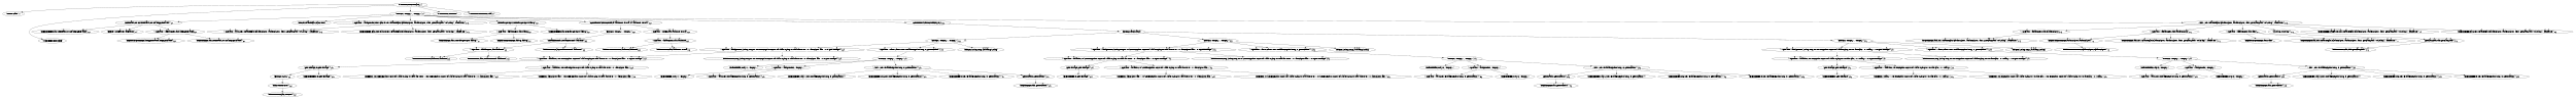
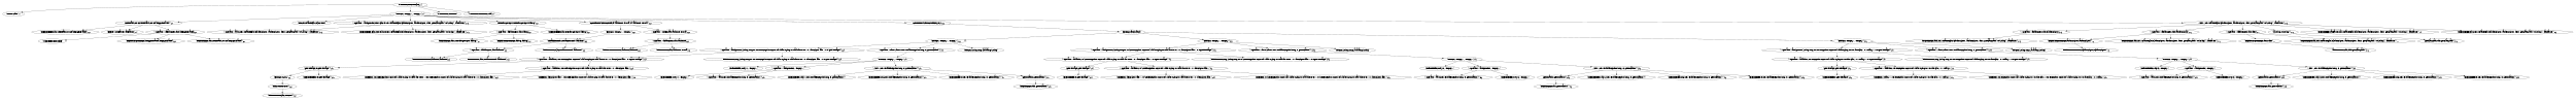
  digraph {
    n1 [label=<(METHOD,executeEjbc)<SUB>274</SUB>>]
    n2 [label=<(PARAM,this)<SUB>274</SUB>>]
    n3 [label=<(BLOCK,&lt;empty&gt;,&lt;empty&gt;)<SUB>274</SUB>>]
    n4 [label=<(MODIFIER,PRIVATE)>]
    n5 [label=<(MODIFIER,VIRTUAL)>]
    n6 [label=<(METHOD_RETURN,void)<SUB>274</SUB>>]
    n7 [label=<(PARAM,SAXParser saxParser)<SUB>274</SUB>>]
    n8 [label=<(LOCAL,IPlanetEjbc ejbc: ANY)>]
    n9 [label=<(&lt;operator&gt;.assignment,ANY ejbc = new IPlanetEjbc(ejbdescriptor, iasdescriptor, dest, getClasspath().toString(), saxParser))<SUB>275</SUB>>]
    n10 [label=<(&lt;init&gt;,new IPlanetEjbc(ejbdescriptor, iasdescriptor, dest, getClasspath().toString(), saxParser))<SUB>275</SUB>>]
    n11 [label=<(setRetainSource,setRetainSource(keepgenerated))<SUB>280</SUB>>]
    n12 [label=<(setDebugOutput,setDebugOutput(debug))<SUB>281</SUB>>]
    n13 [label=<(CONTROL_STRUCTURE,if (iashome != null),if (iashome != null))<SUB>282</SUB>>]
    n14 [label=<(CONTROL_STRUCTURE,try,try)<SUB>286</SUB>>]
    n15 [label=<(IDENTIFIER,ejbc,ANY ejbc = new IPlanetEjbc(ejbdescriptor, iasdescriptor, dest, getClasspath().toString(), saxParser))<SUB>275</SUB>>]
    n16 [label=<(&lt;operator&gt;.alloc,new IPlanetEjbc(ejbdescriptor, iasdescriptor, dest, getClasspath().toString(), saxParser))<SUB>275</SUB>>]
    n17 [label=<(IDENTIFIER,ejbc,new IPlanetEjbc(ejbdescriptor, iasdescriptor, dest, getClasspath().toString(), saxParser))<SUB>275</SUB>>]
    n18 [label=<(&lt;operator&gt;.fieldAccess,this.ejbdescriptor)<SUB>275</SUB>>]
    n19 [label=<(&lt;operator&gt;.fieldAccess,this.iasdescriptor)<SUB>276</SUB>>]
    n20 [label=<(&lt;operator&gt;.fieldAccess,this.dest)<SUB>277</SUB>>]
    n21 [label=<(toString,toString())<SUB>278</SUB>>]
    n22 [label=<(IDENTIFIER,saxParser,new IPlanetEjbc(ejbdescriptor, iasdescriptor, dest, getClasspath().toString(), saxParser))<SUB>279</SUB>>]
    n23 [label=<(IDENTIFIER,ejbc,setRetainSource(keepgenerated))<SUB>280</SUB>>]
    n24 [label=<(&lt;operator&gt;.fieldAccess,this.keepgenerated)<SUB>280</SUB>>]
    n25 [label=<(IDENTIFIER,ejbc,setDebugOutput(debug))<SUB>281</SUB>>]
    n26 [label=<(&lt;operator&gt;.fieldAccess,this.debug)<SUB>281</SUB>>]
    n27 [label=<(&lt;operator&gt;.notEquals,iashome != null)<SUB>282</SUB>>]
    n28 [label=<(BLOCK,&lt;empty&gt;,&lt;empty&gt;)<SUB>282</SUB>>]
    n29 [label=<(BLOCK,catch,catch)>]
    n30 [label=<(IDENTIFIER,this,new IPlanetEjbc(ejbdescriptor, iasdescriptor, dest, getClasspath().toString(), saxParser))<SUB>275</SUB>>]
    n31 [label=<(IDENTIFIER,this,new IPlanetEjbc(ejbdescriptor, iasdescriptor, dest, getClasspath().toString(), saxParser))<SUB>276</SUB>>]
    n32 [label=<(FIELD_IDENTIFIER,iasdescriptor,iasdescriptor)<SUB>276</SUB>>]
    n33 [label=<(IDENTIFIER,this,new IPlanetEjbc(ejbdescriptor, iasdescriptor, dest, getClasspath().toString(), saxParser))<SUB>277</SUB>>]
    n34 [label=<(FIELD_IDENTIFIER,dest,dest)<SUB>277</SUB>>]
    n35 [label=<(getClasspath,this.getClasspath())<SUB>278</SUB>>]
    n36 [label=<(FIELD_IDENTIFIER,ejbdescriptor,ejbdescriptor)<SUB>275</SUB>>]
    n37 [label=<(IDENTIFIER,this,this.getClasspath())<SUB>218</SUB>>]
    n38 [label=<(IDENTIFIER,this,setRetainSource(keepgenerated))<SUB>280</SUB>>]
    n39 [label=<(FIELD_IDENTIFIER,keepgenerated,keepgenerated)<SUB>280</SUB>>]
    n40 [label=<(IDENTIFIER,this,setDebugOutput(debug))<SUB>281</SUB>>]
    n41 [label=<(FIELD_IDENTIFIER,debug,debug)<SUB>281</SUB>>]
    n42 [label=<(&lt;operator&gt;.fieldAccess,this.iashome)<SUB>282</SUB>>]
    n43 [label=<(setIasHomeDir,setIasHomeDir(iashome))<SUB>283</SUB>>]
    n44 [label=<(IDENTIFIER,this,iashome != null)<SUB>282</SUB>>]
    n45 [label=<(FIELD_IDENTIFIER,iashome,iashome)<SUB>282</SUB>>]
    n46 [label=<(IDENTIFIER,ejbc,setIasHomeDir(iashome))<SUB>283</SUB>>]
    n47 [label=<(&lt;operator&gt;.fieldAccess,this.iashome)<SUB>283</SUB>>]
    n48 [label=<(IDENTIFIER,this,setIasHomeDir(iashome))<SUB>283</SUB>>]
    n49 [label=<(FIELD_IDENTIFIER,iashome,iashome)<SUB>283</SUB>>]
    n50 [label=<(BLOCK,try,try)<SUB>286</SUB>>]
    n51 [label=<(execute,execute())<SUB>287</SUB>>]
    n52 [label=<(BLOCK,&lt;empty&gt;,&lt;empty&gt;)<SUB>288</SUB>>]
    n53 [label=<(BLOCK,&lt;empty&gt;,&lt;empty&gt;)<SUB>292</SUB>>]
    n54 [label=<(BLOCK,&lt;empty&gt;,&lt;empty&gt;)<SUB>296</SUB>>]
    n55 [label=<(IDENTIFIER,ejbc,execute())<SUB>287</SUB>>]
    n56 [label=<(LOCAL,String msg: java.lang.String)>]
    n57 [label=<(&lt;operator&gt;.assignment,String msg = &quot;An IOException occurred while trying to read the XML &quot; + &quot;descriptor file: &quot; + e.getMessage())<SUB>289</SUB>>]
    n58 [label=<(&lt;operator&gt;.throw,throw new BuildException(msg, e, getLocation());)<SUB>291</SUB>>]
    n59 [label=<(LOCAL,String msg: java.lang.String)>]
    n60 [label=<(&lt;operator&gt;.assignment,String msg = &quot;A SAXException occurred while trying to read the XML &quot; + &quot;descriptor file: &quot; + e.getMessage())<SUB>293</SUB>>]
    n61 [label=<(&lt;operator&gt;.throw,throw new BuildException(msg, e, getLocation());)<SUB>295</SUB>>]
    n62 [label=<(LOCAL,String msg: java.lang.String)>]
    n63 [label=<(&lt;operator&gt;.assignment,String msg = &quot;An exception occurred while trying to run the ejbc &quot; + &quot;utility: &quot; + e.getMessage())<SUB>297</SUB>>]
    n64 [label=<(&lt;operator&gt;.throw,throw new BuildException(msg, e, getLocation());)<SUB>299</SUB>>]
    n65 [label=<(IDENTIFIER,msg,String msg = &quot;An IOException occurred while trying to read the XML &quot; + &quot;descriptor file: &quot; + e.getMessage())<SUB>289</SUB>>]
    n66 [label=<(&lt;operator&gt;.addition,&quot;An IOException occurred while trying to read the XML &quot; + &quot;descriptor file: &quot; + e.getMessage())<SUB>289</SUB>>]
    n67 [label=<(BLOCK,&lt;empty&gt;,&lt;empty&gt;)<SUB>291</SUB>>]
    n68 [label=<(&lt;operator&gt;.addition,&quot;An IOException occurred while trying to read the XML &quot; + &quot;descriptor file: &quot;)<SUB>289</SUB>>]
    n69 [label=<(getMessage,e.getMessage())<SUB>290</SUB>>]
    n70 [label=<(LITERAL,&quot;An IOException occurred while trying to read the XML &quot;,&quot;An IOException occurred while trying to read the XML &quot; + &quot;descriptor file: &quot;)<SUB>289</SUB>>]
    n71 [label=<(LITERAL,&quot;descriptor file: &quot;,&quot;An IOException occurred while trying to read the XML &quot; + &quot;descriptor file: &quot;)<SUB>290</SUB>>]
    n72 [label=<(IDENTIFIER,e,e.getMessage())<SUB>290</SUB>>]
    n73 [label=<(&lt;operator&gt;.assignment,&lt;empty&gt;)>]
    n74 [label=<(&lt;init&gt;,new BuildException(msg, e, getLocation()))<SUB>291</SUB>>]
    n75 [label=<(IDENTIFIER,$obj11,&lt;empty&gt;)>]
    n76 [label=<(IDENTIFIER,$obj11,&lt;empty&gt;)>]
    n77 [label=<(&lt;operator&gt;.alloc,new BuildException(msg, e, getLocation()))<SUB>291</SUB>>]
    n78 [label=<(IDENTIFIER,$obj11,new BuildException(msg, e, getLocation()))>]
    n79 [label=<(IDENTIFIER,msg,new BuildException(msg, e, getLocation()))<SUB>291</SUB>>]
    n80 [label=<(IDENTIFIER,e,new BuildException(msg, e, getLocation()))<SUB>291</SUB>>]
    n81 [label=<(getLocation,getLocation())<SUB>291</SUB>>]
    n82 [label=<(IDENTIFIER,this,getLocation())<SUB>291</SUB>>]
    n83 [label=<(IDENTIFIER,msg,String msg = &quot;A SAXException occurred while trying to read the XML &quot; + &quot;descriptor file: &quot; + e.getMessage())<SUB>293</SUB>>]
    n84 [label=<(&lt;operator&gt;.addition,&quot;A SAXException occurred while trying to read the XML &quot; + &quot;descriptor file: &quot; + e.getMessage())<SUB>293</SUB>>]
    n85 [label=<(BLOCK,&lt;empty&gt;,&lt;empty&gt;)<SUB>295</SUB>>]
    n86 [label=<(&lt;operator&gt;.addition,&quot;A SAXException occurred while trying to read the XML &quot; + &quot;descriptor file: &quot;)<SUB>293</SUB>>]
    n87 [label=<(getMessage,getMessage())<SUB>294</SUB>>]
    n88 [label=<(LITERAL,&quot;A SAXException occurred while trying to read the XML &quot;,&quot;A SAXException occurred while trying to read the XML &quot; + &quot;descriptor file: &quot;)<SUB>293</SUB>>]
    n89 [label=<(LITERAL,&quot;descriptor file: &quot;,&quot;A SAXException occurred while trying to read the XML &quot; + &quot;descriptor file: &quot;)<SUB>294</SUB>>]
    n90 [label=<(IDENTIFIER,e,getMessage())<SUB>294</SUB>>]
    n91 [label=<(&lt;operator&gt;.assignment,&lt;empty&gt;)>]
    n92 [label=<(&lt;init&gt;,new BuildException(msg, e, getLocation()))<SUB>295</SUB>>]
    n93 [label=<(IDENTIFIER,$obj12,&lt;empty&gt;)>]
    n94 [label=<(IDENTIFIER,$obj12,&lt;empty&gt;)>]
    n95 [label=<(&lt;operator&gt;.alloc,new BuildException(msg, e, getLocation()))<SUB>295</SUB>>]
    n96 [label=<(IDENTIFIER,$obj12,new BuildException(msg, e, getLocation()))>]
    n97 [label=<(IDENTIFIER,msg,new BuildException(msg, e, getLocation()))<SUB>295</SUB>>]
    n98 [label=<(IDENTIFIER,e,new BuildException(msg, e, getLocation()))<SUB>295</SUB>>]
    n99 [label=<(getLocation,getLocation())<SUB>295</SUB>>]
    n100 [label=<(IDENTIFIER,this,getLocation())<SUB>295</SUB>>]
    n101 [label=<(IDENTIFIER,msg,String msg = &quot;An exception occurred while trying to run the ejbc &quot; + &quot;utility: &quot; + e.getMessage())<SUB>297</SUB>>]
    n102 [label=<(&lt;operator&gt;.addition,&quot;An exception occurred while trying to run the ejbc &quot; + &quot;utility: &quot; + e.getMessage())<SUB>297</SUB>>]
    n103 [label=<(BLOCK,&lt;empty&gt;,&lt;empty&gt;)<SUB>299</SUB>>]
    n104 [label=<(&lt;operator&gt;.addition,&quot;An exception occurred while trying to run the ejbc &quot; + &quot;utility: &quot;)<SUB>297</SUB>>]
    n105 [label=<(getMessage,getMessage())<SUB>298</SUB>>]
    n106 [label=<(LITERAL,&quot;An exception occurred while trying to run the ejbc &quot;,&quot;An exception occurred while trying to run the ejbc &quot; + &quot;utility: &quot;)<SUB>297</SUB>>]
    n107 [label=<(LITERAL,&quot;utility: &quot;,&quot;An exception occurred while trying to run the ejbc &quot; + &quot;utility: &quot;)<SUB>298</SUB>>]
    n108 [label=<(IDENTIFIER,e,getMessage())<SUB>298</SUB>>]
    n109 [label=<(&lt;operator&gt;.assignment,&lt;empty&gt;)>]
    n110 [label=<(&lt;init&gt;,new BuildException(msg, e, getLocation()))<SUB>299</SUB>>]
    n111 [label=<(IDENTIFIER,$obj13,&lt;empty&gt;)>]
    n112 [label=<(IDENTIFIER,$obj13,&lt;empty&gt;)>]
    n113 [label=<(&lt;operator&gt;.alloc,new BuildException(msg, e, getLocation()))<SUB>299</SUB>>]
    n114 [label=<(IDENTIFIER,$obj13,new BuildException(msg, e, getLocation()))>]
    n115 [label=<(IDENTIFIER,msg,new BuildException(msg, e, getLocation()))<SUB>299</SUB>>]
    n116 [label=<(IDENTIFIER,e,new BuildException(msg, e, getLocation()))<SUB>299</SUB>>]
    n117 [label=<(getLocation,getLocation())<SUB>299</SUB>>]
    n118 [label=<(IDENTIFIER,this,getLocation())<SUB>299</SUB>>]
    n1 -> n2
    n1 -> n3
-   n1 -> n4
+   n24 -> n4
    n1 -> n5
    n1 -> n6
    n3 -> n8
    n3 -> n9
    n3 -> n10
    n3 -> n11
    n3 -> n12
    n3 -> n13
    n3 -> n14
    n9 -> n15
    n9 -> n16
    n10 -> n17
    n10 -> n18
    n10 -> n19
    n10 -> n20
    n10 -> n21
    n10 -> n22
    n11 -> n7
    n11 -> n23
    n11 -> n24
    n12 -> n25
    n12 -> n26
    n13 -> n27
    n13 -> n28
    n14 -> n29
    n18 -> n30
    n19 -> n31
    n19 -> n32
    n20 -> n33
    n20 -> n34
    n21 -> n35
    n24 -> n38
    n24 -> n39
    n26 -> n40
    n26 -> n41
    n27 -> n42
    n28 -> n43
    n29 -> n52
    n29 -> n53
    n29 -> n54
    n32 -> n36
-   n35 -> n37
+   n34 -> n37
    n42 -> n44
    n42 -> n45
    n43 -> n46
    n43 -> n47
    n47 -> n48
    n47 -> n49
    n50 -> n51
    n51 -> n55
    n52 -> n56
    n52 -> n57
    n52 -> n58
    n53 -> n59
    n53 -> n60
    n53 -> n61
    n54 -> n62
    n54 -> n63
    n54 -> n64
    n57 -> n65
    n57 -> n66
    n58 -> n67
    n60 -> n83
    n60 -> n84
    n61 -> n85
    n63 -> n101
    n63 -> n102
    n64 -> n103
    n66 -> n68
    n66 -> n69
    n67 -> n73
    n67 -> n74
    n67 -> n75
    n68 -> n70
    n68 -> n71
    n69 -> n50
    n69 -> n72
    n73 -> n76
    n73 -> n77
    n74 -> n78
    n74 -> n79
    n74 -> n80
    n74 -> n81
    n81 -> n82
    n84 -> n86
    n84 -> n87
    n85 -> n91
    n85 -> n92
    n85 -> n93
    n86 -> n88
    n86 -> n89
    n87 -> n90
    n91 -> n94
    n91 -> n95
    n92 -> n96
    n92 -> n97
    n92 -> n98
    n92 -> n99
    n99 -> n100
    n102 -> n104
    n102 -> n105
    n103 -> n109
    n103 -> n110
    n103 -> n111
    n104 -> n106
    n104 -> n107
    n105 -> n108
    n109 -> n112
    n109 -> n113
    n110 -> n114
    n110 -> n115
    n110 -> n116
    n110 -> n117
    n117 -> n118
  }
